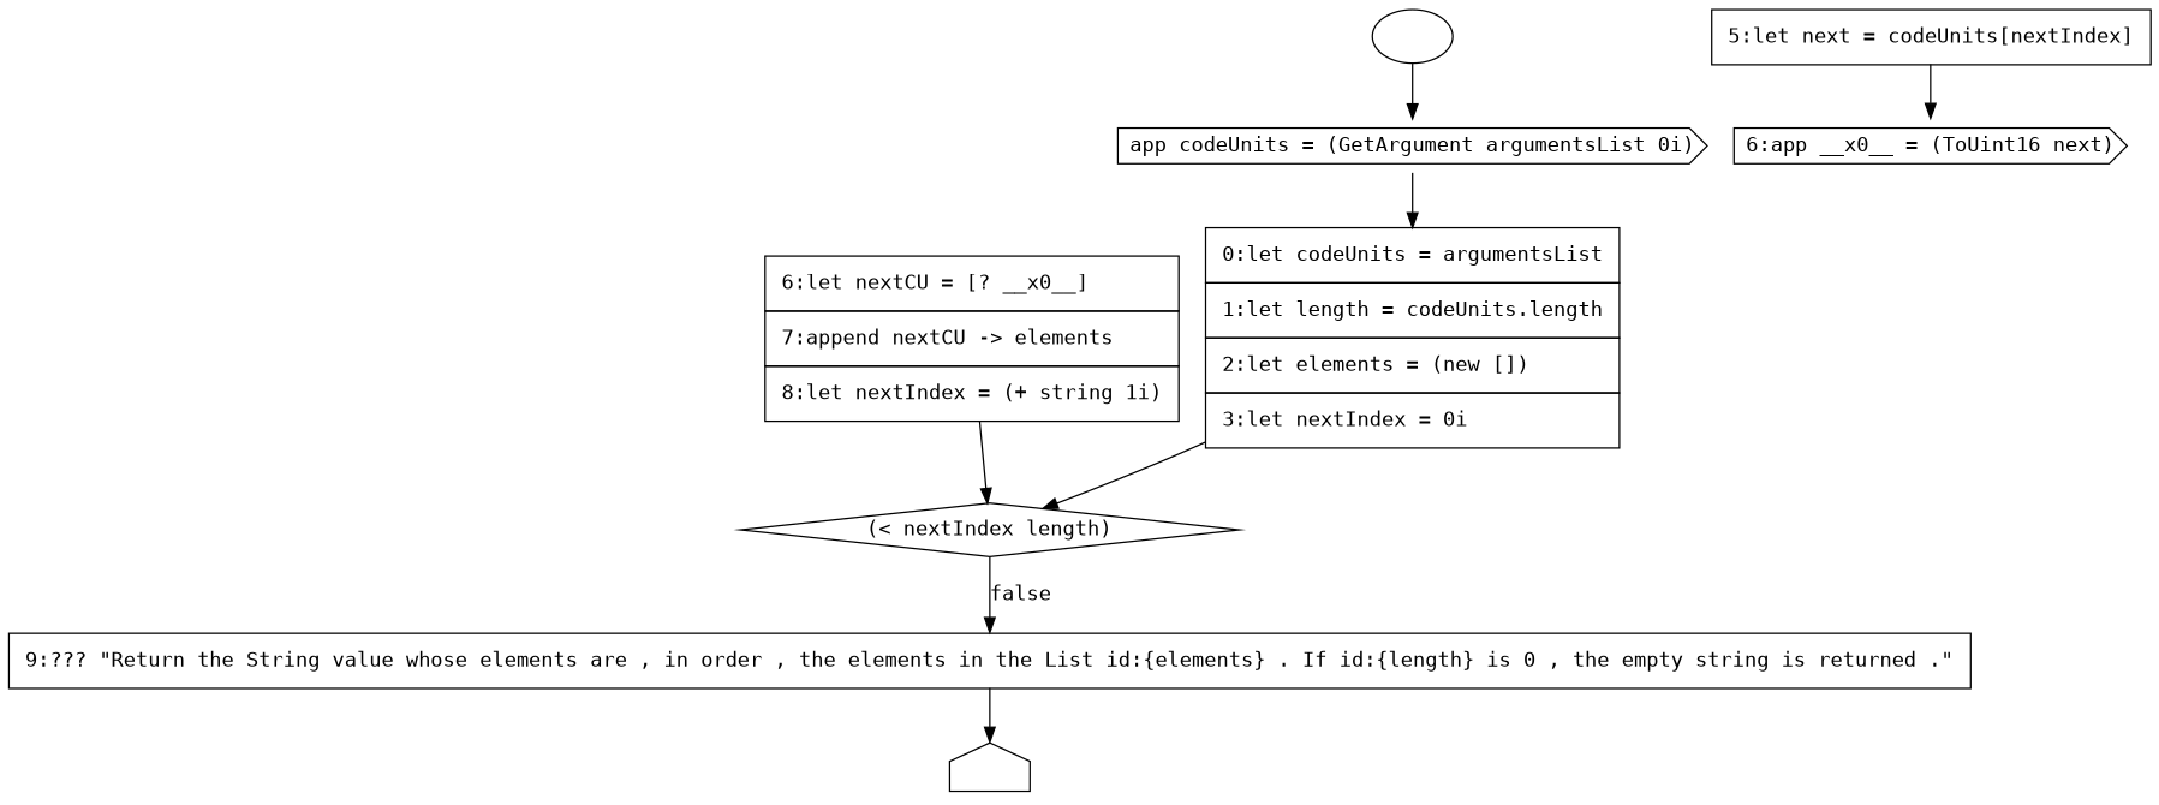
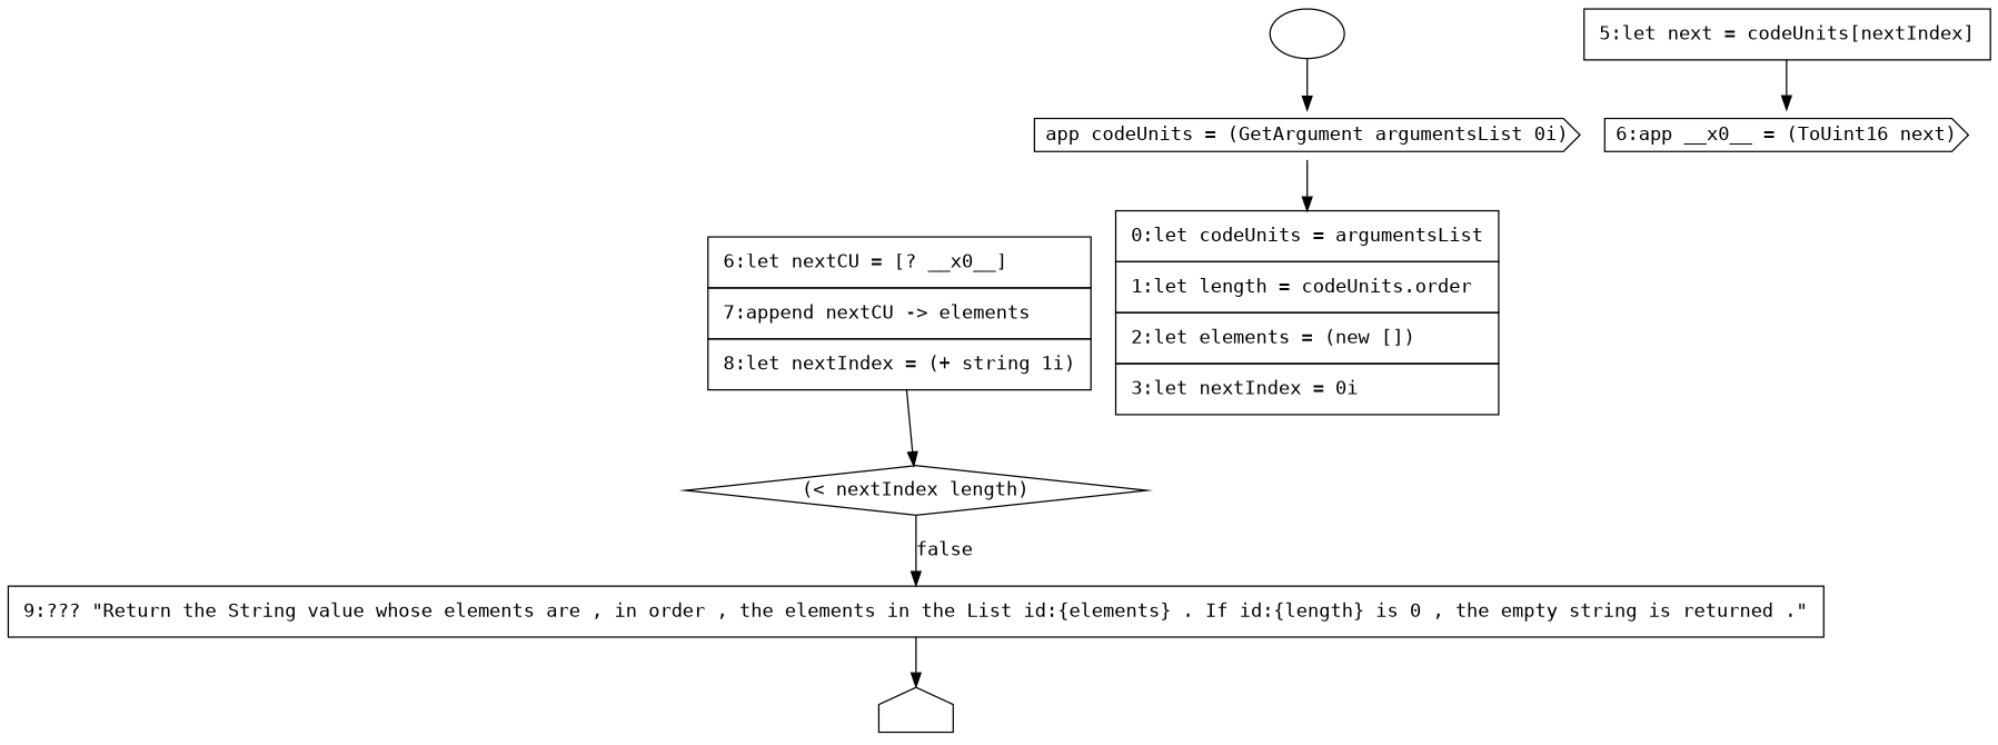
  digraph {
    fontname="DejaVu Sans Mono"
    node [color=black fillcolor=white fontname="DejaVu Sans Mono" shape=none style=filled]
    edge [color=black fontname="DejaVu Sans Mono"]
-   n1 [label=<<font color="black">     <table border="0" cellborder="1" cellspacing="0" cellpadding="10">       <tr><td align="left">0:let codeUnits = argumentsList</td></tr>       <tr><td align="left">1:let length = codeUnits.length</td></tr>       <tr><td align="left">2:let elements = (new [])</td></tr>       <tr><td align="left">3:let nextIndex = 0i</td></tr>     </table>   </font>> margin=0]
+   n1 [label=<<font color="black">     <table border="0" cellborder="1" cellspacing="0" cellpadding="10">       <tr><td align="left">0:let codeUnits = argumentsList</td></tr>       <tr><td align="left">1:let length = codeUnits.order</td></tr>       <tr><td align="left">2:let elements = (new [])</td></tr>       <tr><td align="left">3:let nextIndex = 0i</td></tr>     </table>   </font>> margin=0]
    n2 [label=<<font color="black">(&lt; nextIndex length)</font>> shape=diamond]
    n3 [label=<<font color="black">     <table border="0" cellborder="1" cellspacing="0" cellpadding="10">       <tr><td align="left">9:??? &quot;Return the String value whose elements are , in order , the elements in the List id:{elements} . If id:{length} is 0 , the empty string is returned .&quot;</td></tr>     </table>   </font>> margin=0]
    n4 [label=" " shape=ellipse]
    n5 [label=<<font color="black">app codeUnits = (GetArgument argumentsList 0i)</font>> shape=cds]
    n6 [label=<<font color="black">     <table border="0" cellborder="1" cellspacing="0" cellpadding="10">       <tr><td align="left">5:let next = codeUnits[nextIndex]</td></tr>     </table>   </font>> margin=0]
    n7 [label=<<font color="black">6:app __x0__ = (ToUint16 next)</font>> shape=cds]
    n8 [label=" " shape=house]
    n9 [label=<<font color="black">     <table border="0" cellborder="1" cellspacing="0" cellpadding="10">       <tr><td align="left">6:let nextCU = [? __x0__]</td></tr>       <tr><td align="left">7:append nextCU -&gt; elements</td></tr>       <tr><td align="left">8:let nextIndex = (+ string 1i)</td></tr>     </table>   </font>> margin=0]
-   n1 -> n2
    n2 -> n3 [label=<<font color="black">false</font>>]
    n3 -> n8
    n4 -> n5
    n5 -> n1
    n6 -> n7
    n9 -> n2
  }
